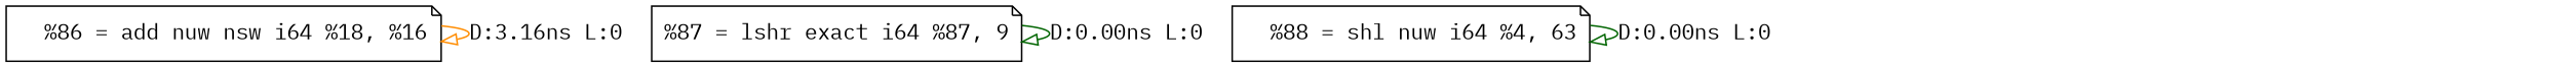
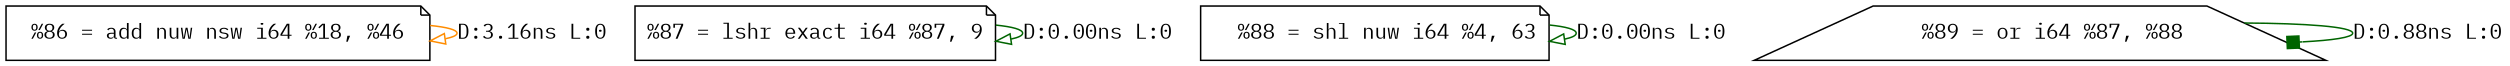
  digraph {
    fontname="IBM Plex Mono"
    node [fontname="IBM Plex Mono" shape=note]
    edge [arrowhead=onormal color=darkgreen fontname="IBM Plex Mono"]
-   n1 [label="  %86 = add nuw nsw i64 %18, %16"]
+   n1 [label="%86 = add nuw nsw i64 %18, %46"]
    n2 [label="%87 = lshr exact i64 %87, 9"]
    n3 [label="  %88 = shl nuw i64 %4, 63"]
+   n4 [label="  %89 = or i64 %87, %88" shape=trapezium]
    n1 -> n1 [color=darkorange label="D:3.16ns L:0"]
    n2 -> n2 [label="D:0.00ns L:0"]
    n3 -> n3 [label="D:0.00ns L:0"]
+   n4 -> n4 [arrowhead=box label="D:0.88ns L:0"]
  }
